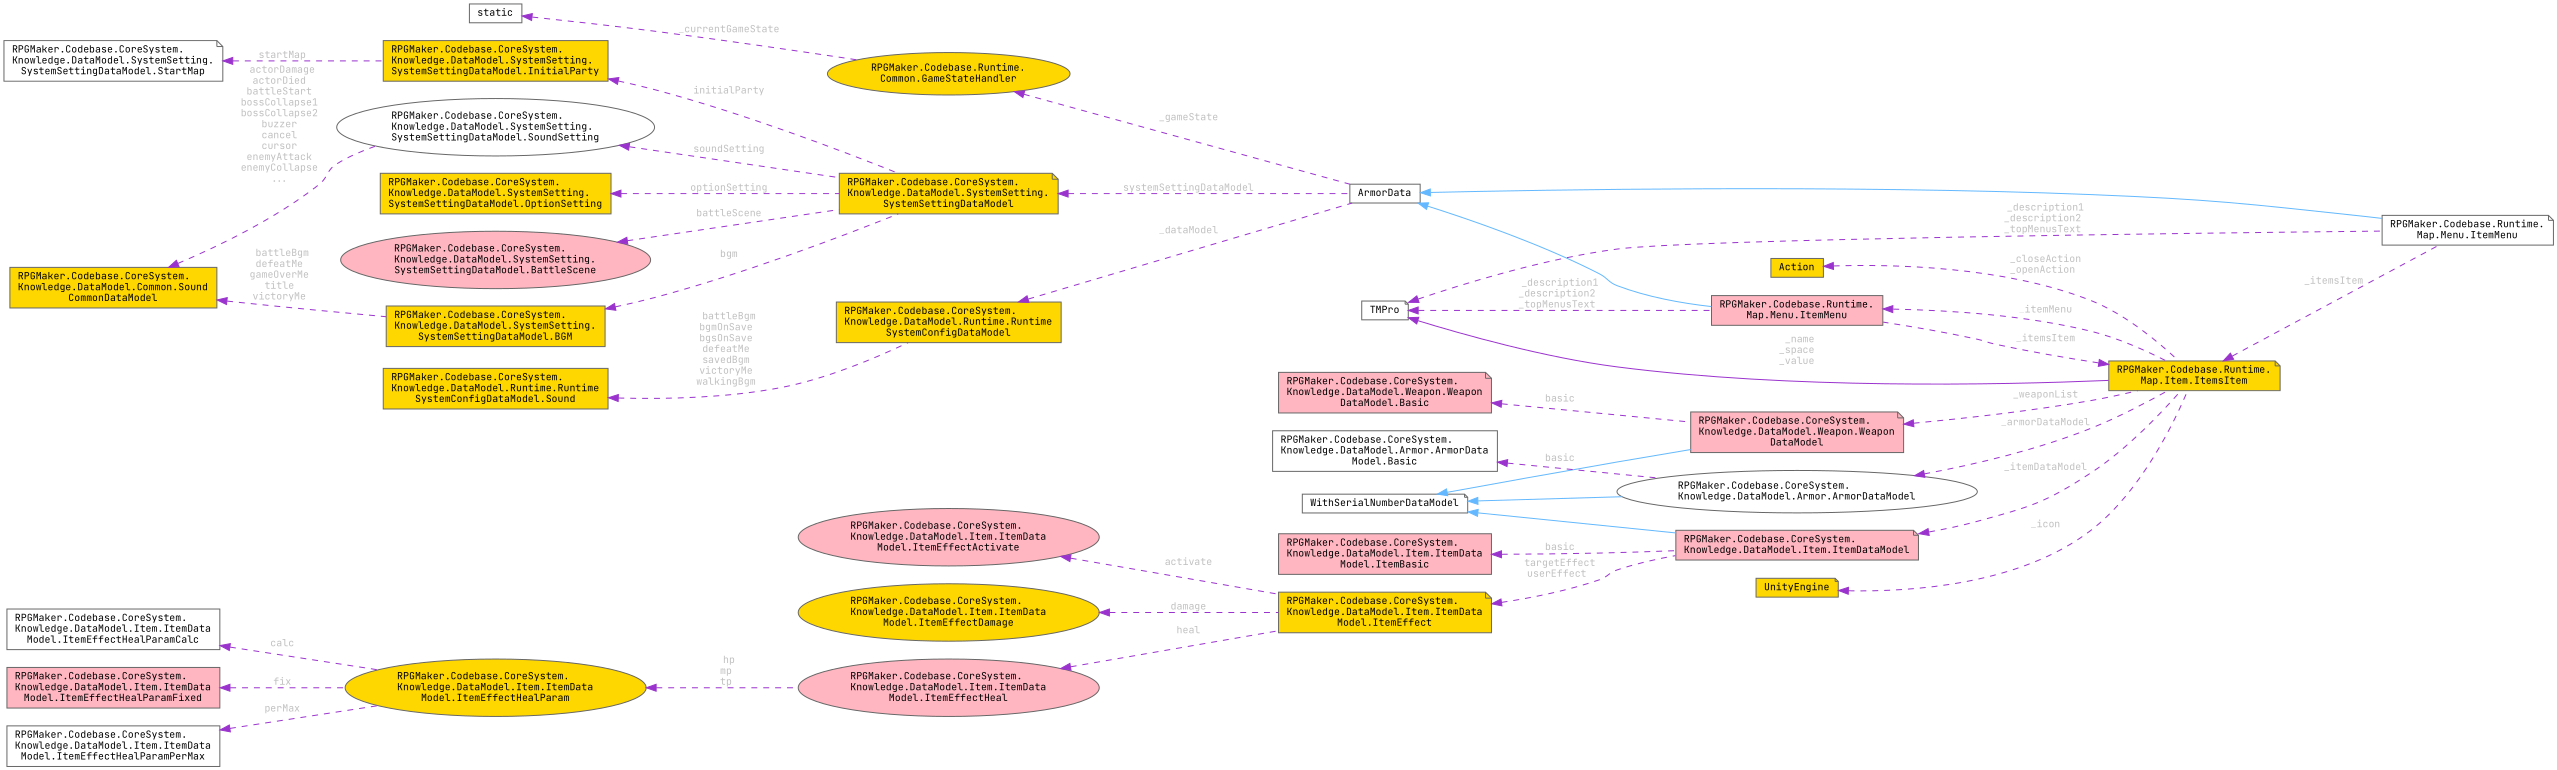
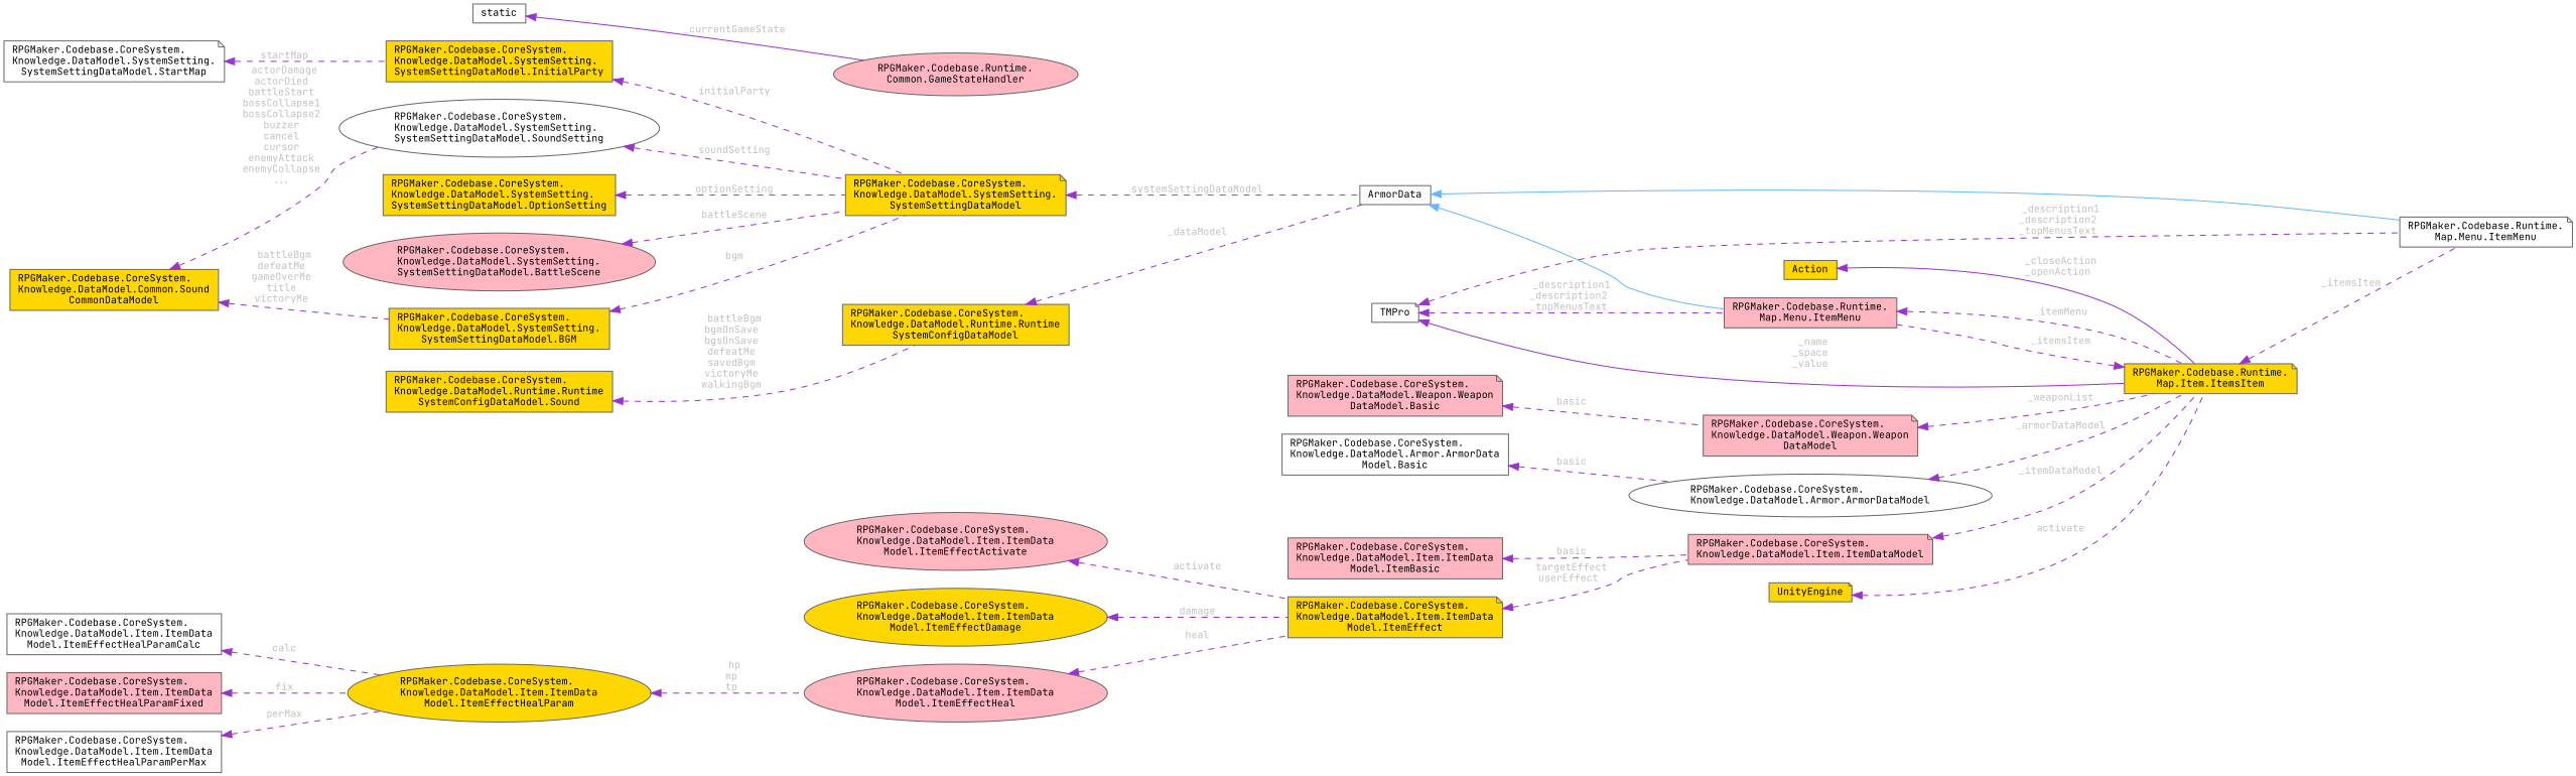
  digraph {
    fontname="JetBrains Mono"
    rankdir=LR
    node [color=gray40 fillcolor=gold fontname="JetBrains Mono" fontsize=10 shape=box style=filled]
    edge [color=darkorchid3 dir=back fontname="JetBrains Mono" fontsize=10 labelfontname=Helvetica labelfontsize=10 style=dashed fontcolor=grey]
    n1 [fillcolor=white fontcolor=black height=0.2 label="RPGMaker.Codebase.Runtime.\lMap.Menu.ItemMenu" shape=note width=0.4]
    n2 [fillcolor=white height=0.2 label=ArmorData width=0.4]
    n3 [fillcolor=lightpink height=0.2 label="RPGMaker.Codebase.Runtime.\lMap.Menu.ItemMenu" width=0.4]
    n4 [height=0.2 label="RPGMaker.Codebase.Runtime.\lMap.Item.ItemsItem" shape=note width=0.4]
-   n5 [height=0.2 label="RPGMaker.Codebase.Runtime.\lCommon.GameStateHandler" shape=ellipse width=0.4]
+   n5 [fillcolor=lightpink height=0.2 label="RPGMaker.Codebase.Runtime.\lCommon.GameStateHandler" shape=ellipse width=0.4]
    n6 [fillcolor=white height=0.2 label=static width=0.4]
    n7 [height=0.2 label="RPGMaker.Codebase.CoreSystem.\lKnowledge.DataModel.SystemSetting.\lSystemSettingDataModel" shape=note width=0.4]
    n8 [fillcolor=lightpink height=0.2 label="RPGMaker.Codebase.CoreSystem.\lKnowledge.DataModel.SystemSetting.\lSystemSettingDataModel.BattleScene" shape=ellipse width=0.4]
    n9 [height=0.2 label="RPGMaker.Codebase.CoreSystem.\lKnowledge.DataModel.SystemSetting.\lSystemSettingDataModel.BGM" width=0.4]
    n10 [height=0.2 label="RPGMaker.Codebase.CoreSystem.\lKnowledge.DataModel.Common.Sound\lCommonDataModel" width=0.4]
    n11 [fillcolor=white height=0.2 label="RPGMaker.Codebase.CoreSystem.\lKnowledge.DataModel.SystemSetting.\lSystemSettingDataModel.SoundSetting" shape=ellipse width=0.4]
    n12 [height=0.2 label="RPGMaker.Codebase.CoreSystem.\lKnowledge.DataModel.SystemSetting.\lSystemSettingDataModel.InitialParty" width=0.4]
    n13 [fillcolor=white height=0.2 label="RPGMaker.Codebase.CoreSystem.\lKnowledge.DataModel.SystemSetting.\lSystemSettingDataModel.StartMap" shape=note width=0.4]
    n14 [height=0.2 label="RPGMaker.Codebase.CoreSystem.\lKnowledge.DataModel.SystemSetting.\lSystemSettingDataModel.OptionSetting" width=0.4]
    n15 [height=0.2 label="RPGMaker.Codebase.CoreSystem.\lKnowledge.DataModel.Runtime.Runtime\lSystemConfigDataModel" width=0.4]
    n16 [height=0.2 label="RPGMaker.Codebase.CoreSystem.\lKnowledge.DataModel.Runtime.Runtime\lSystemConfigDataModel.Sound" width=0.4]
    n17 [fillcolor=white height=0.2 label=TMPro shape=note width=0.4]
    n18 [fillcolor=white height=0.2 label="RPGMaker.Codebase.CoreSystem.\lKnowledge.DataModel.Armor.ArmorDataModel" shape=ellipse width=0.4]
-   n19 [fillcolor=white height=0.2 label=WithSerialNumberDataModel shape=note width=0.4]
    n20 [fillcolor=lightpink height=0.2 label="RPGMaker.Codebase.CoreSystem.\lKnowledge.DataModel.Item.ItemDataModel" shape=note width=0.4]
    n21 [fillcolor=lightpink height=0.2 label="RPGMaker.Codebase.CoreSystem.\lKnowledge.DataModel.Weapon.Weapon\lDataModel" shape=note width=0.4]
    n22 [fillcolor=white height=0.2 label="RPGMaker.Codebase.CoreSystem.\lKnowledge.DataModel.Armor.ArmorData\lModel.Basic" width=0.4]
    n23 [height=0.2 label=UnityEngine shape=note width=0.4]
    n24 [fillcolor=lightpink height=0.2 label="RPGMaker.Codebase.CoreSystem.\lKnowledge.DataModel.Item.ItemData\lModel.ItemBasic" width=0.4]
    n25 [height=0.2 label="RPGMaker.Codebase.CoreSystem.\lKnowledge.DataModel.Item.ItemData\lModel.ItemEffect" shape=note width=0.4]
    n26 [fillcolor=lightpink height=0.2 label="RPGMaker.Codebase.CoreSystem.\lKnowledge.DataModel.Item.ItemData\lModel.ItemEffectActivate" shape=ellipse width=0.4]
    n27 [height=0.2 label="RPGMaker.Codebase.CoreSystem.\lKnowledge.DataModel.Item.ItemData\lModel.ItemEffectDamage" shape=ellipse width=0.4]
    n28 [fillcolor=lightpink height=0.2 label="RPGMaker.Codebase.CoreSystem.\lKnowledge.DataModel.Item.ItemData\lModel.ItemEffectHeal" shape=ellipse width=0.4]
    n29 [height=0.2 label="RPGMaker.Codebase.CoreSystem.\lKnowledge.DataModel.Item.ItemData\lModel.ItemEffectHealParam" shape=ellipse width=0.4]
    n30 [fillcolor=white height=0.2 label="RPGMaker.Codebase.CoreSystem.\lKnowledge.DataModel.Item.ItemData\lModel.ItemEffectHealParamCalc" width=0.4]
    n31 [fillcolor=lightpink height=0.2 label="RPGMaker.Codebase.CoreSystem.\lKnowledge.DataModel.Item.ItemData\lModel.ItemEffectHealParamFixed" width=0.4]
    n32 [fillcolor=white height=0.2 label="RPGMaker.Codebase.CoreSystem.\lKnowledge.DataModel.Item.ItemData\lModel.ItemEffectHealParamPerMax" width=0.4]
    n33 [fillcolor=lightpink height=0.2 label="RPGMaker.Codebase.CoreSystem.\lKnowledge.DataModel.Weapon.Weapon\lDataModel.Basic" shape=note width=0.4]
    n34 [height=0.2 label=Action width=0.4]
    n2 -> n1 [color=steelblue1 style=solid fontcolor=""]
    n2 -> n3 [color=steelblue1 style=solid fontcolor=""]
    n3 -> n4 [label=" _itemMenu"]
    n4 -> n1 [label=" _itemsItem"]
    n4 -> n3 [label=" _itemsItem"]
-   n5 -> n2 [label=" _gameState"]
-   n6 -> n5 [label=" _currentGameState"]
+   n6 -> n5 [label=" _currentGameState" style=solid]
    n7 -> n2 [label=" systemSettingDataModel"]
    n8 -> n7 [label=" battleScene"]
    n9 -> n7 [label=" bgm"]
    n10 -> n9 [label=" battleBgm\ndefeatMe\ngameOverMe\ntitle\nvictoryMe"]
    n10 -> n11 [label=" actorDamage\nactorDied\nbattleStart\nbossCollapse1\nbossCollapse2\nbuzzer\ncancel\ncursor\nenemyAttack\nenemyCollapse\n..."]
    n11 -> n7 [label=" soundSetting"]
    n12 -> n7 [label=" initialParty"]
    n13 -> n12 [label=" startMap"]
    n14 -> n7 [label=" optionSetting"]
    n15 -> n2 [label=" _dataModel"]
    n16 -> n15 [label=" battleBgm\nbgmOnSave\nbgsOnSave\ndefeatMe\nsavedBgm\nvictoryMe\nwalkingBgm"]
    n17 -> n1 [label=" _description1\n_description2\n_topMenusText"]
    n17 -> n3 [label=" _description1\n_description2\n_topMenusText"]
    n17 -> n4 [label=" _name\n_space\n_value" style=solid]
    n18 -> n4 [label=" _armorDataModel"]
-   n19 -> n18 [color=steelblue1 style=solid fontcolor=""]
-   n19 -> n20 [color=steelblue1 style=solid fontcolor=""]
-   n19 -> n21 [color=steelblue1 style=solid fontcolor=""]
    n20 -> n4 [label=" _itemDataModel"]
    n21 -> n4 [label=" _weaponList"]
    n22 -> n18 [label=" basic"]
-   n23 -> n4 [label=" _icon"]
+   n23 -> n4 [label=" activate"]
    n24 -> n20 [label=" basic"]
    n25 -> n20 [label=" targetEffect\nuserEffect"]
    n26 -> n25 [label=" activate"]
    n27 -> n25 [label=" damage"]
    n28 -> n25 [label=" heal"]
    n29 -> n28 [label=" hp\nmp\ntp"]
    n30 -> n29 [label=" calc"]
    n31 -> n29 [label=" fix"]
    n32 -> n29 [label=" perMax"]
    n33 -> n21 [label=" basic"]
-   n34 -> n4 [label=" _closeAction\n_openAction"]
+   n34 -> n4 [label=" _closeAction\n_openAction" style=solid]
  }
